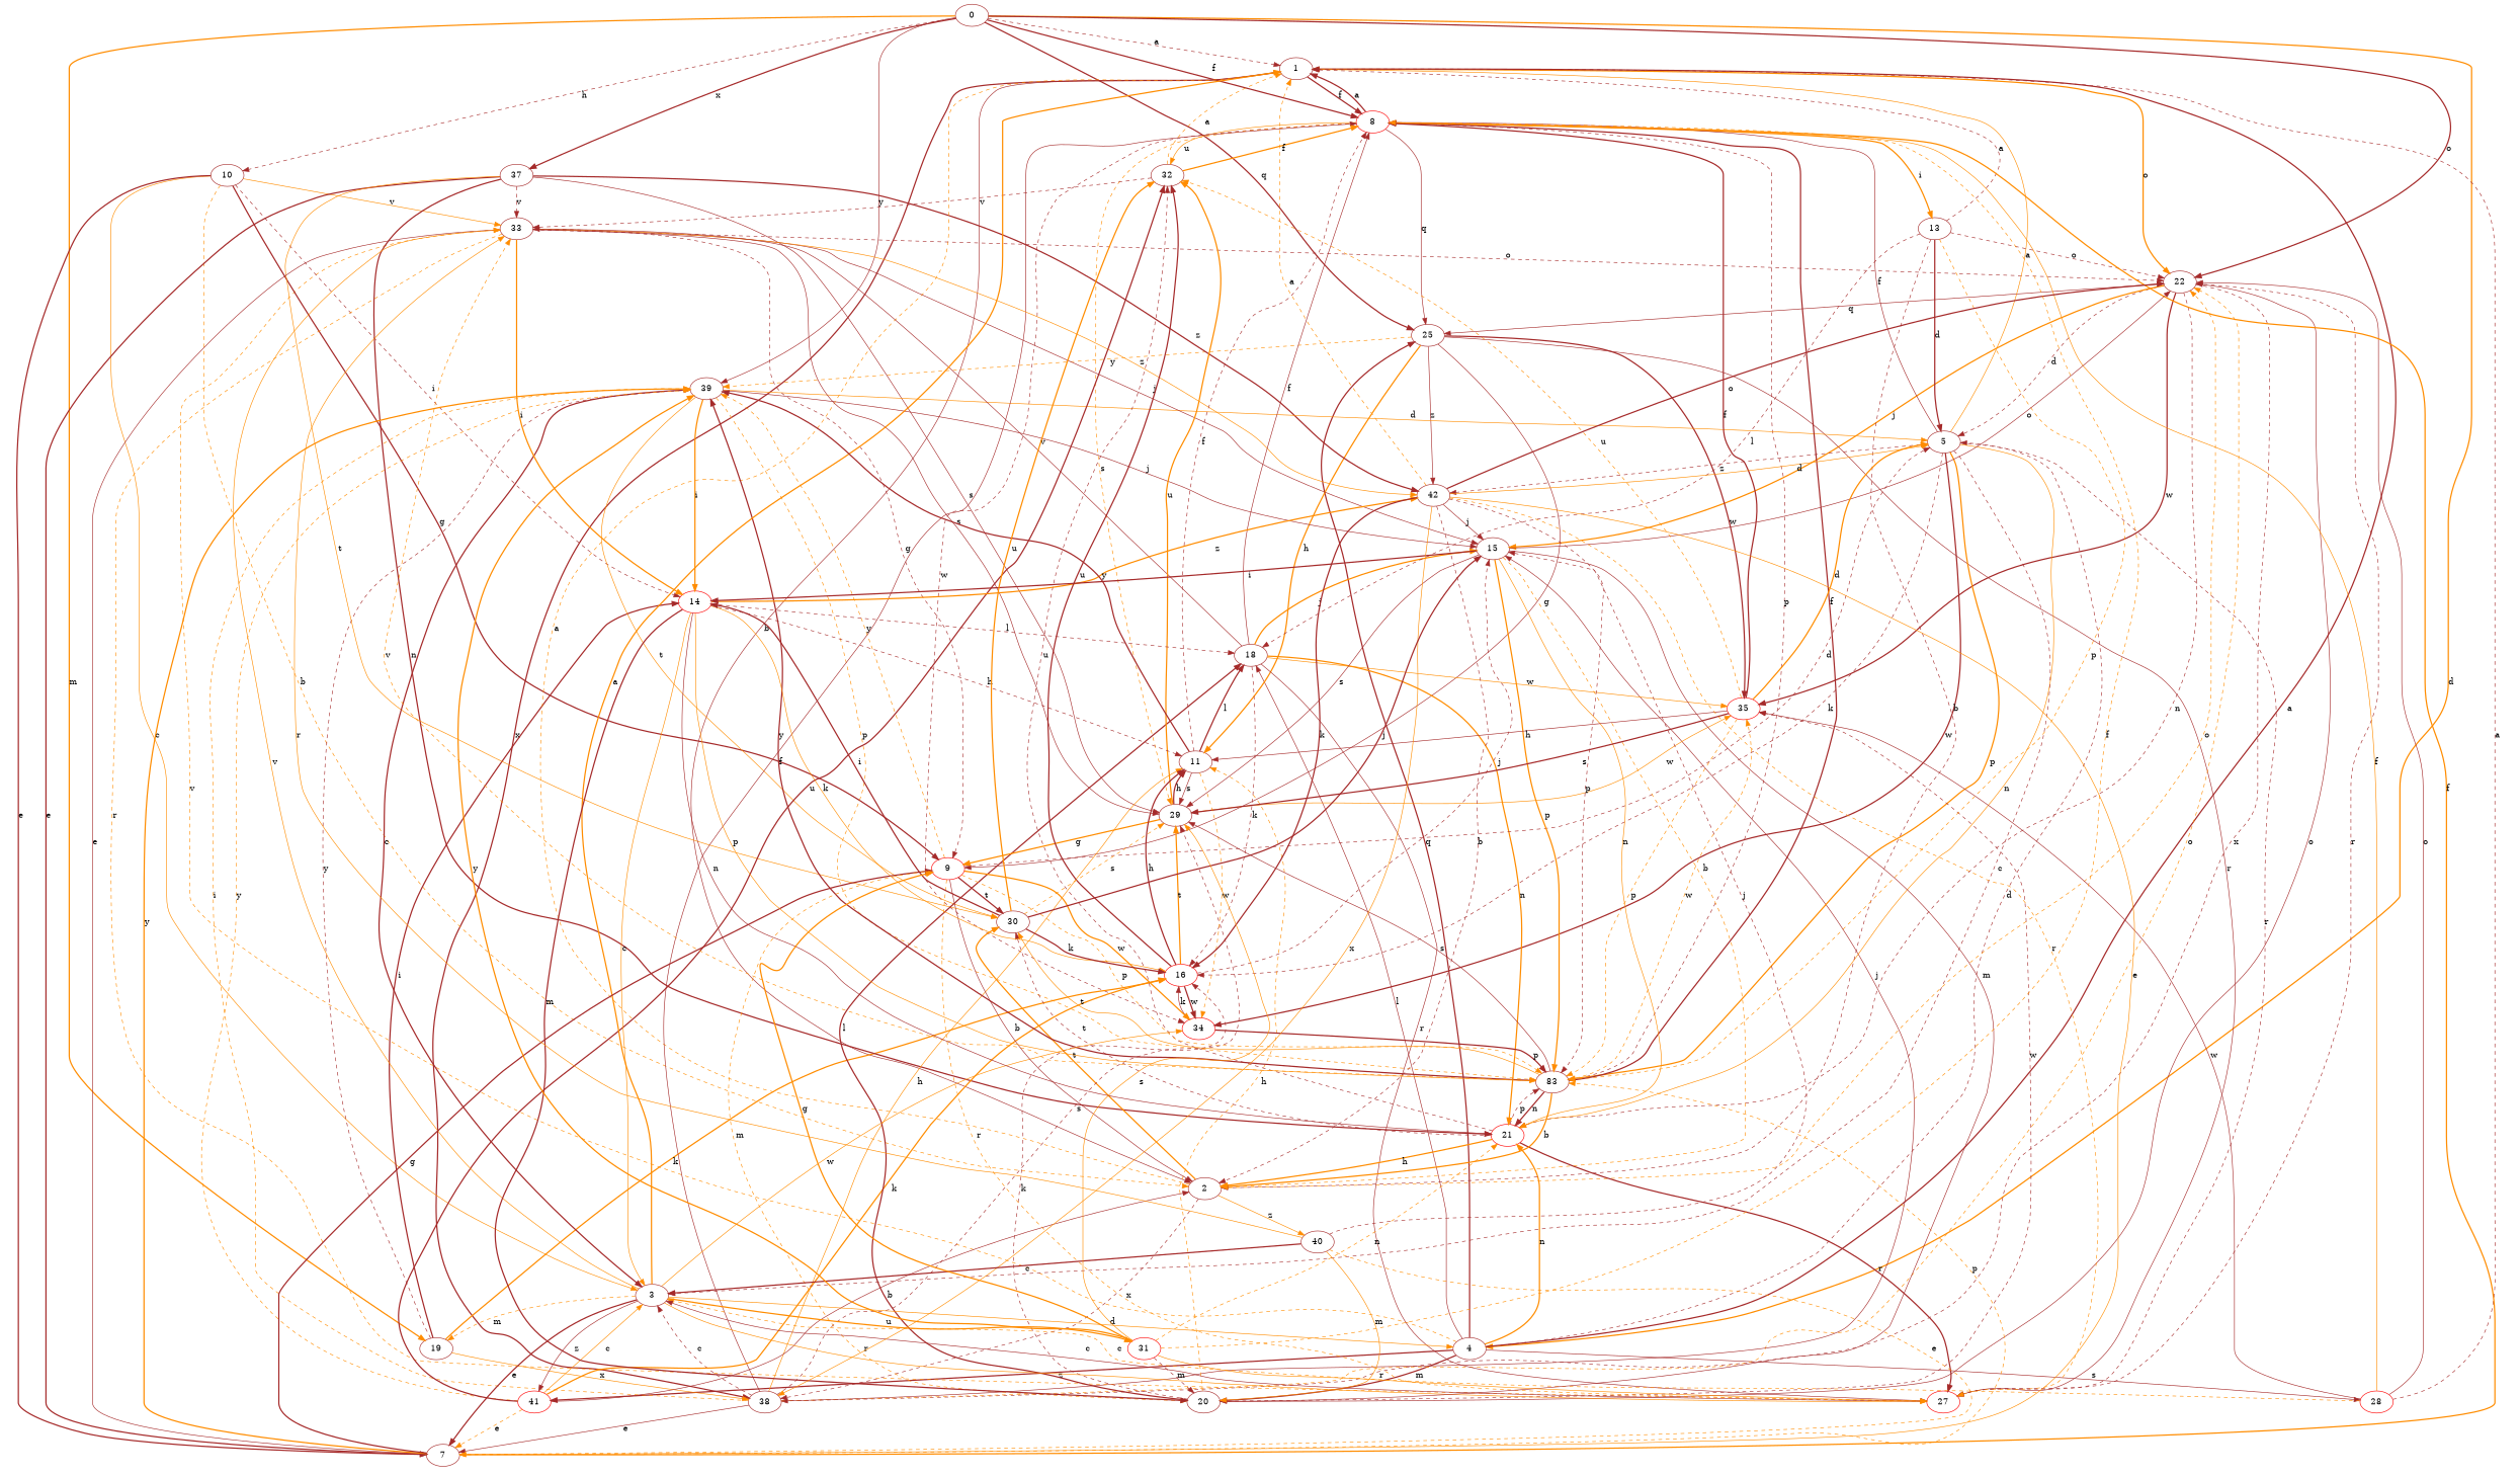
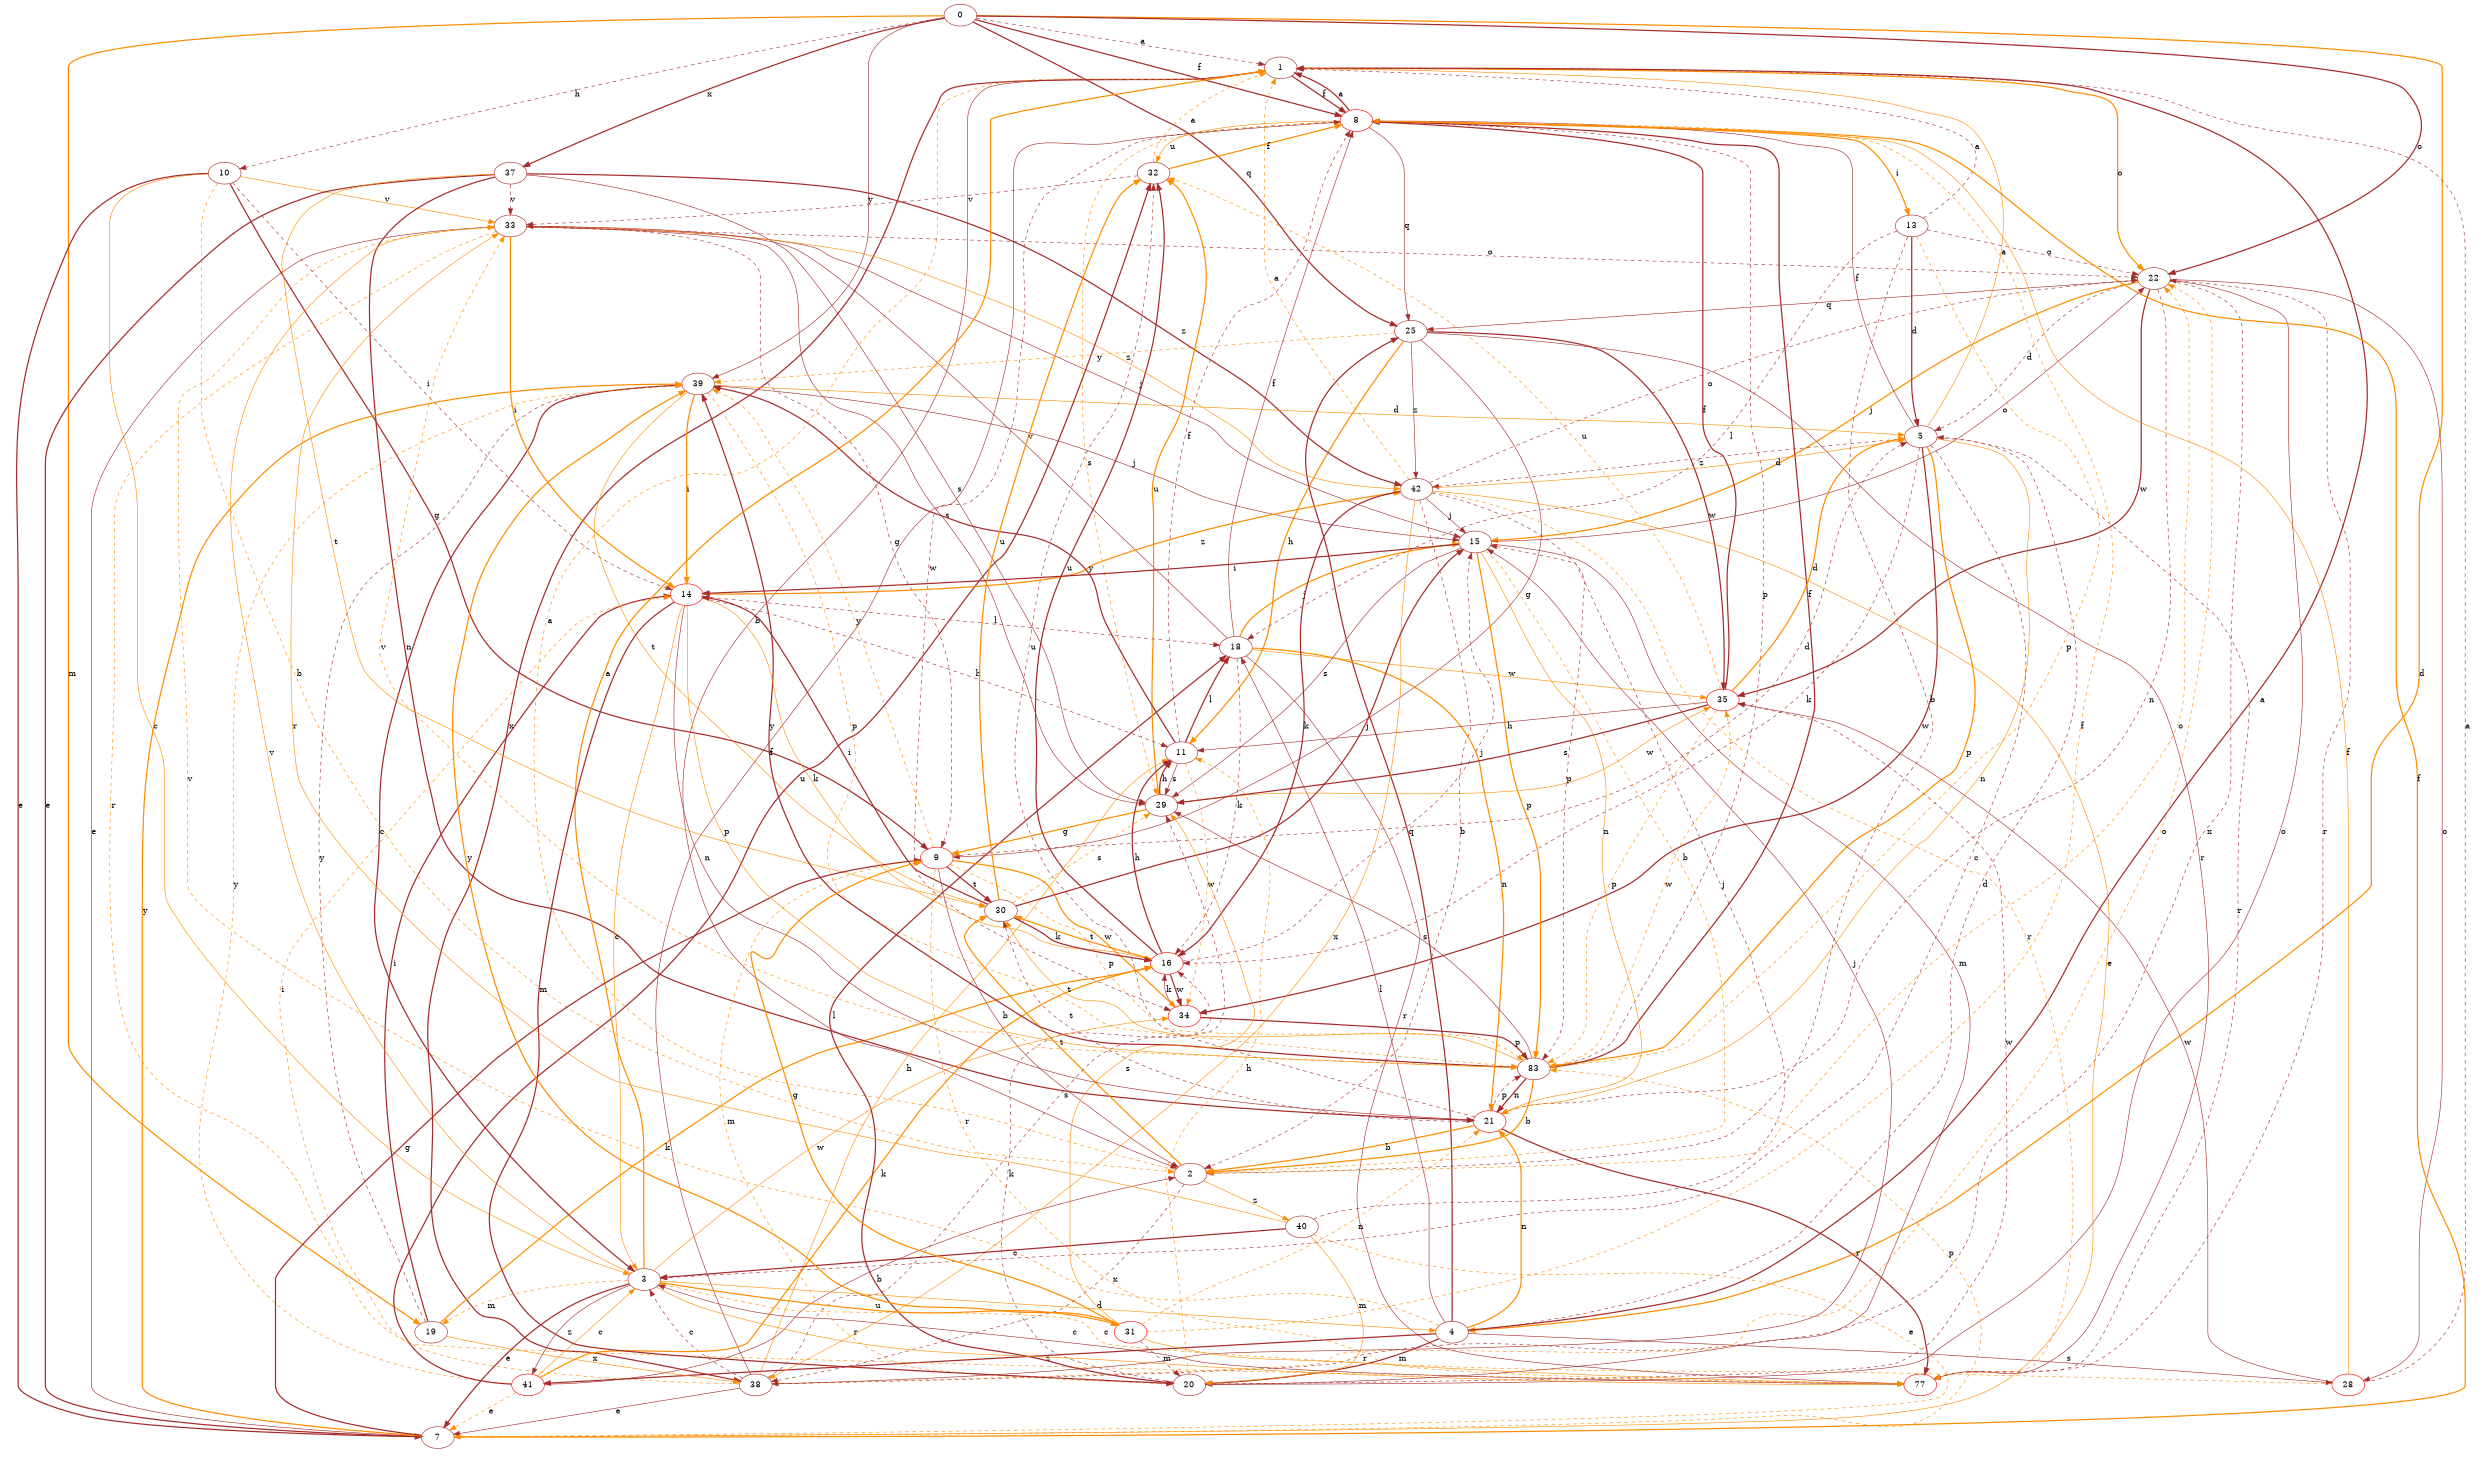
  strict digraph {
    node [color=brown]
    edge [color=brown style=bold]
    0
    1
    4
    8 [color=red]
    10
    19
    22
    25
    37
    39
    2
    38
    33
    41 [color=red]
    5
    18
    20
    21 [color=red]
    28 [color=red]
    34 [color=red]
    n21 [label=83]
    13
    29
    32
    3
    7
    9 [color=red]
    14 [color=red]
    16 [color=red]
-   27 [color=red]
+   27 [color=red label=77]
    15
    35 [color=red]
    11
    42
    30
    40
    31 [color=red]
    0 -> 1 [label=a style=dashed]
    0 -> 4 [color=darkorange label=d]
    0 -> 8 [label=f]
    0 -> 10 [label=h style=dashed]
    0 -> 19 [color=darkorange label=m]
    0 -> 22 [label=o]
    0 -> 25 [label=q]
    0 -> 37 [label=x]
    0 -> 39 [label=y style=solid]
    1 -> 8 [label=f]
    1 -> 22 [color=darkorange label=o]
    1 -> 2 [label=b style=solid]
    1 -> 38 [label=x]
    4 -> 1 [label=a]
    4 -> 25 [label=q]
    4 -> 33 [color=darkorange label=v style=dashed]
    4 -> 41 [label=z]
    4 -> 5 [label=d style=dashed]
    4 -> 18 [label=l style=solid]
    4 -> 20 [label=m]
    4 -> 21 [color=darkorange label=n]
    4 -> 28 [label=s style=solid]
    8 -> 1 [label=a]
    8 -> 25 [label=q style=solid]
    8 -> 34 [label=w style=dashed]
    8 -> n21 [label=p style=dashed]
    8 -> 13 [color=darkorange label=i]
    8 -> 29 [color=darkorange label=s style=dashed]
    8 -> 32 [color=darkorange label=u style=solid]
    10 -> 2 [color=darkorange label=b style=dashed]
    10 -> 33 [color=darkorange label=v style=solid]
    10 -> 3 [color=darkorange label=c style=solid]
    10 -> 7 [label=e]
    10 -> 9 [label=g]
    10 -> 14 [label=i style=dashed]
    19 -> 39 [label=y style=dashed]
    19 -> 38 [color=darkorange label=x style=solid]
    19 -> 14 [label=i]
    19 -> 16 [color=darkorange label=k]
    22 -> 25 [label=q style=solid]
    22 -> 38 [label=x style=dashed]
    22 -> 5 [label=d style=dashed]
    22 -> 21 [label=n style=dashed]
    22 -> 27 [label=r style=dashed]
    22 -> 15 [color=darkorange label=j]
    22 -> 35 [label=w]
    25 -> 39 [color=darkorange label=y style=dashed]
    25 -> 9 [label=g style=solid]
    25 -> 27 [label=r style=solid]
    25 -> 35 [label=w]
    25 -> 11 [color=darkorange label=h]
    25 -> 42 [label=z style=solid]
    37 -> 33 [label=v style=dashed]
    37 -> 21 [label=n]
    37 -> 29 [label=s style=solid]
    37 -> 7 [label=e]
    37 -> 42 [label=z]
    37 -> 30 [color=darkorange label=t style=solid]
    39 -> 5 [color=darkorange label=d style=solid]
    39 -> n21 [color=darkorange label=p style=dashed]
    39 -> 3 [label=c]
    39 -> 14 [color=darkorange label=i]
    39 -> 15 [label=j style=solid]
    39 -> 30 [color=darkorange label=t style=solid]
    2 -> 1 [color=darkorange label=a style=dashed]
    2 -> 22 [color=darkorange label=o style=dashed]
    2 -> 38 [label=x style=dashed]
    2 -> 30 [color=darkorange label=t]
    2 -> 40 [color=darkorange label=z style=solid]
    38 -> 8 [label=f style=solid]
    38 -> 22 [color=darkorange label=o style=dashed]
    38 -> 29 [label=s style=dashed]
    38 -> 3 [label=c style=dashed]
    38 -> 7 [label=e style=solid]
-   38 -> 39 [color=darkorange label=i style=dashed]
+   38 -> 14 [color=darkorange label=i style=dashed]
    38 -> 15 [label=j style=solid]
    38 -> 11 [color=darkorange label=h style=solid]
    33 -> 22 [label=o style=dashed]
    33 -> 29 [label=s style=solid]
    33 -> 7 [label=e style=solid]
    33 -> 9 [label=g style=dashed]
    33 -> 14 [color=darkorange label=i]
    33 -> 27 [color=darkorange label=r style=dashed]
    33 -> 15 [label=j style=solid]
    33 -> 42 [color=darkorange label=z style=solid]
    41 -> 39 [color=darkorange label=y style=dashed]
    41 -> 2 [label=b style=solid]
    41 -> 32 [label=u]
    41 -> 3 [color=darkorange label=c style=solid]
    41 -> 7 [color=darkorange label=e style=dashed]
    41 -> 16 [color=darkorange label=k]
    5 -> 1 [color=darkorange label=a style=solid]
    5 -> 8 [label=f style=solid]
    5 -> 21 [color=darkorange label=n style=solid]
    5 -> 34 [label=w]
    5 -> n21 [color=darkorange label=p]
    5 -> 3 [label=c style=dashed]
    5 -> 16 [label=k style=dashed]
    5 -> 27 [label=r style=dashed]
    5 -> 42 [label=z style=dashed]
    18 -> 8 [label=f style=solid]
    18 -> 33 [label=v style=solid]
    18 -> 21 [color=darkorange label=n]
    18 -> 16 [label=k style=dashed]
    18 -> 27 [label=r style=solid]
    18 -> 15 [color=darkorange label=j]
    18 -> 35 [color=darkorange label=w style=solid]
    20 -> 22 [label=o style=solid]
    20 -> 18 [label=l]
    20 -> 16 [label=k style=dashed]
    20 -> 35 [label=w style=dashed]
    20 -> 11 [color=darkorange label=h style=dashed]
-   21 -> 2 [color=darkorange label=h]
+   21 -> 2 [color=darkorange label=b]
    21 -> n21 [label=p style=dashed]
    21 -> 32 [label=u style=dashed]
    21 -> 27 [label=r]
    21 -> 30 [label=t style=dashed]
    28 -> 1 [label=a style=dashed]
    28 -> 8 [color=darkorange label=f style=solid]
-   28 -> 22 [label=o style=solid]
+   22 -> 28 [label=o style=solid]
    28 -> 3 [color=darkorange label=c style=dashed]
    28 -> 35 [label=w style=solid]
    34 -> n21 [label=p]
    34 -> 16 [label=k style=solid]
    n21 -> 8 [label=f]
    n21 -> 39 [label=y]
    n21 -> 2 [color=darkorange label=b]
    n21 -> 33 [color=darkorange label=v style=dashed]
    n21 -> 21 [label=n]
    n21 -> 29 [label=s style=solid]
    n21 -> 35 [color=darkorange label=w style=dashed]
    n21 -> 30 [color=darkorange label=t style=solid]
    13 -> 1 [label=a style=dashed]
    13 -> 22 [label=o style=dashed]
    13 -> 2 [label=b style=dashed]
    13 -> 5 [label=d]
    13 -> 18 [label=l style=dashed]
    13 -> n21 [color=darkorange label=p style=dashed]
    29 -> 32 [color=darkorange label=u]
    29 -> 9 [color=darkorange label=g]
    29 -> 35 [color=darkorange label=w style=solid]
    29 -> 11 [label=h]
    32 -> 1 [color=darkorange label=a style=dashed]
    32 -> 8 [color=darkorange label=f]
    32 -> 33 [label=v style=dashed]
    3 -> 1 [color=darkorange label=a]
    3 -> 4 [color=darkorange label=d style=solid]
    3 -> 19 [color=darkorange label=m style=dashed]
    3 -> 33 [color=darkorange label=v style=solid]
    3 -> 41 [label=z style=solid]
    3 -> 34 [color=darkorange label=w style=solid]
    3 -> 7 [label=e]
    3 -> 27 [color=darkorange label=r style=solid]
    3 -> 31 [color=darkorange label=u]
    7 -> 8 [color=darkorange label=f]
    7 -> 39 [color=darkorange label=y]
    7 -> n21 [color=darkorange label=p style=dashed]
    7 -> 9 [label=g]
    9 -> 39 [color=darkorange label=y style=dashed]
    9 -> 2 [label=b style=solid]
    9 -> 5 [label=d style=dashed]
    9 -> 20 [color=darkorange label=m style=dashed]
    9 -> 34 [color=darkorange label=w]
    9 -> n21 [color=darkorange label=p style=dashed]
    9 -> 27 [color=darkorange label=r style=dashed]
    9 -> 30 [label=t]
    14 -> 18 [label=l style=dashed]
    14 -> 20 [label=m]
    14 -> 21 [label=n style=solid]
    14 -> n21 [color=darkorange label=p style=solid]
    14 -> 3 [color=darkorange label=c style=solid]
    14 -> 16 [color=darkorange label=k style=solid]
    14 -> 11 [label=h style=dashed]
    14 -> 42 [color=darkorange label=z]
    16 -> 34 [label=w]
    16 -> 32 [label=u]
    16 -> 15 [label=j style=dashed]
    16 -> 11 [label=h]
-   16 -> 29 [color=darkorange label=t]
+   16 -> 30 [color=darkorange label=t]
    27 -> 3 [label=c style=solid]
    15 -> 22 [label=o style=solid]
    15 -> 2 [color=darkorange label=b style=dashed]
    15 -> 20 [label=m style=solid]
    15 -> 21 [color=darkorange label=n style=solid]
    15 -> n21 [color=darkorange label=p]
    15 -> 29 [label=s style=solid]
    15 -> 14 [label=i]
    35 -> 8 [label=f]
    35 -> 5 [color=darkorange label=d]
    35 -> n21 [color=darkorange label=p style=dashed]
    35 -> 29 [label=s]
    35 -> 32 [color=darkorange label=u style=dashed]
    35 -> 11 [label=h style=solid]
    11 -> 8 [label=f style=dashed]
    11 -> 39 [label=y]
    11 -> 18 [label=l]
    11 -> 34 [color=darkorange label=w style=dashed]
    11 -> 29 [label=s style=solid]
    42 -> 1 [color=darkorange label=a style=dashed]
-   42 -> 22 [label=o]
+   42 -> 22 [label=o style=dashed]
    42 -> 2 [label=b style=dashed]
    42 -> 38 [color=darkorange label=x style=solid]
    42 -> 5 [color=darkorange label=d style=solid]
    42 -> n21 [label=p style=dashed]
    42 -> 7 [color=darkorange label=e style=solid]
    42 -> 16 [label=k]
    42 -> 27 [color=darkorange label=r style=dashed]
    42 -> 15 [label=j style=solid]
    30 -> 29 [color=darkorange label=s style=dashed]
    30 -> 32 [color=darkorange label=u]
    30 -> 14 [label=i]
    30 -> 16 [label=k]
    30 -> 15 [label=j]
    40 -> 33 [color=darkorange label=r style=solid]
    40 -> 20 [color=darkorange label=m style=solid]
    40 -> 3 [label=c]
    40 -> 7 [color=darkorange label=e style=dashed]
    40 -> 15 [label=j style=dashed]
    31 -> 8 [color=darkorange label=f style=dashed]
    31 -> 39 [color=darkorange label=y]
    31 -> 20 [label=m style=dashed]
    31 -> 21 [color=darkorange label=n style=dashed]
    31 -> 29 [color=darkorange label=s style=solid]
    31 -> 9 [color=darkorange label=g]
    31 -> 27 [color=darkorange label=r style=solid]
  }
